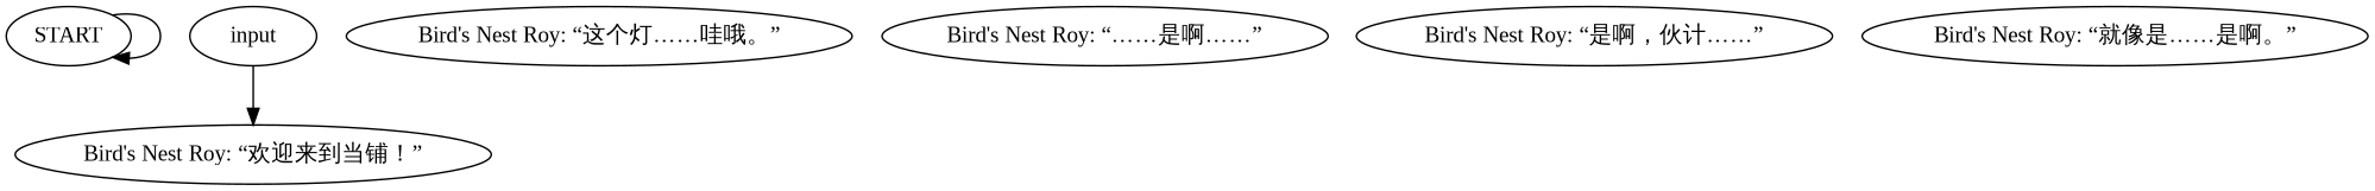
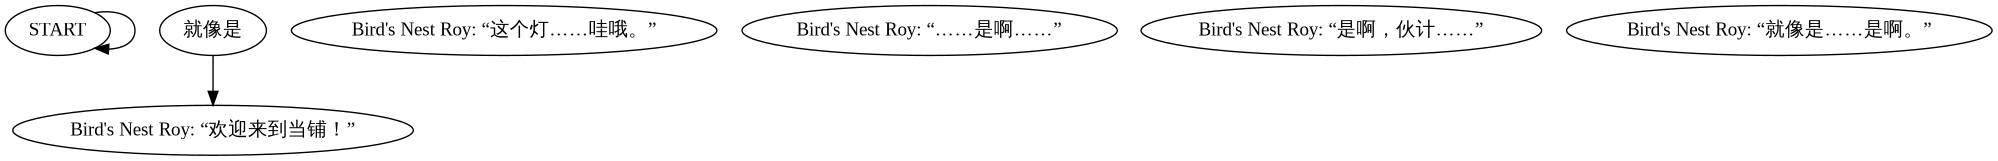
  digraph {
    fontname="Liberation Serif"
    node [fontname="Liberation Serif"]
    edge [fontname="Liberation Serif"]
    n1 [label=START]
-   n2 [label=input]
+   n2 [label="就像是"]
    n3 [label="Bird's Nest Roy: “欢迎来到当铺！”"]
    n4 [label="Bird's Nest Roy: “这个灯……哇哦。”"]
    n5 [label="Bird's Nest Roy: “……是啊……”"]
    n6 [label="Bird's Nest Roy: “是啊，伙计……”"]
    n7 [label="Bird's Nest Roy: “就像是……是啊。”"]
    n1 -> n1
    n2 -> n3
  }
